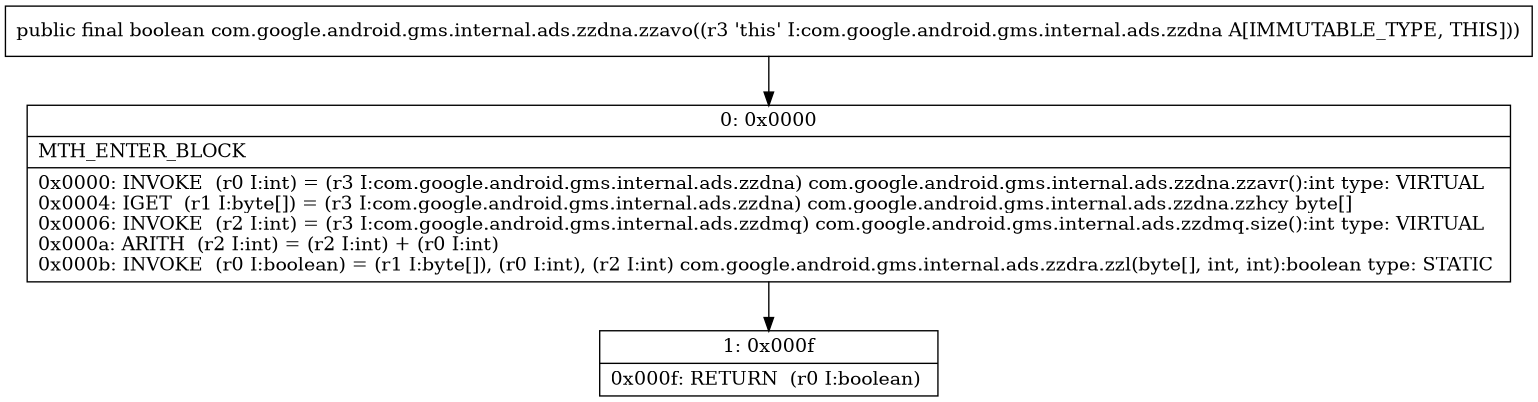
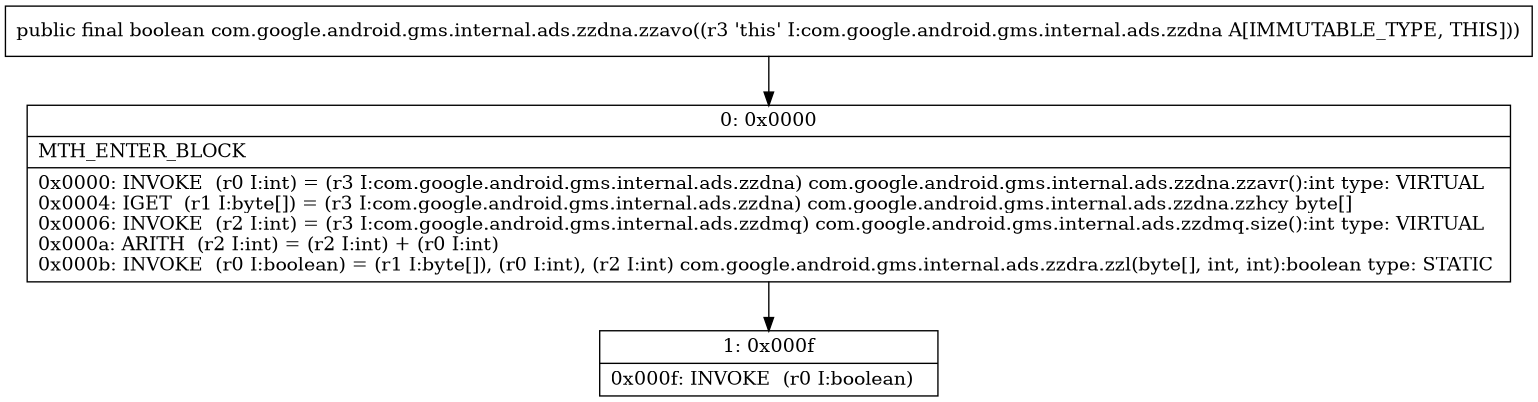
  digraph {
    node [shape=record]
    n1 [label="{0\:\ 0x0000|MTH_ENTER_BLOCK\l|0x0000: INVOKE  (r0 I:int) = (r3 I:com.google.android.gms.internal.ads.zzdna) com.google.android.gms.internal.ads.zzdna.zzavr():int type: VIRTUAL \l0x0004: IGET  (r1 I:byte[]) = (r3 I:com.google.android.gms.internal.ads.zzdna) com.google.android.gms.internal.ads.zzdna.zzhcy byte[] \l0x0006: INVOKE  (r2 I:int) = (r3 I:com.google.android.gms.internal.ads.zzdmq) com.google.android.gms.internal.ads.zzdmq.size():int type: VIRTUAL \l0x000a: ARITH  (r2 I:int) = (r2 I:int) + (r0 I:int) \l0x000b: INVOKE  (r0 I:boolean) = (r1 I:byte[]), (r0 I:int), (r2 I:int) com.google.android.gms.internal.ads.zzdra.zzl(byte[], int, int):boolean type: STATIC \l}"]
-   n2 [label="{1\:\ 0x000f|0x000f: RETURN  (r0 I:boolean) \l}"]
+   n2 [label="{1\:\ 0x000f|0x000f: INVOKE  (r0 I:boolean) \l}"]
    n3 [label="{public final boolean com.google.android.gms.internal.ads.zzdna.zzavo((r3 'this' I:com.google.android.gms.internal.ads.zzdna A[IMMUTABLE_TYPE, THIS])) }"]
    n1 -> n2
    n3 -> n1
  }
